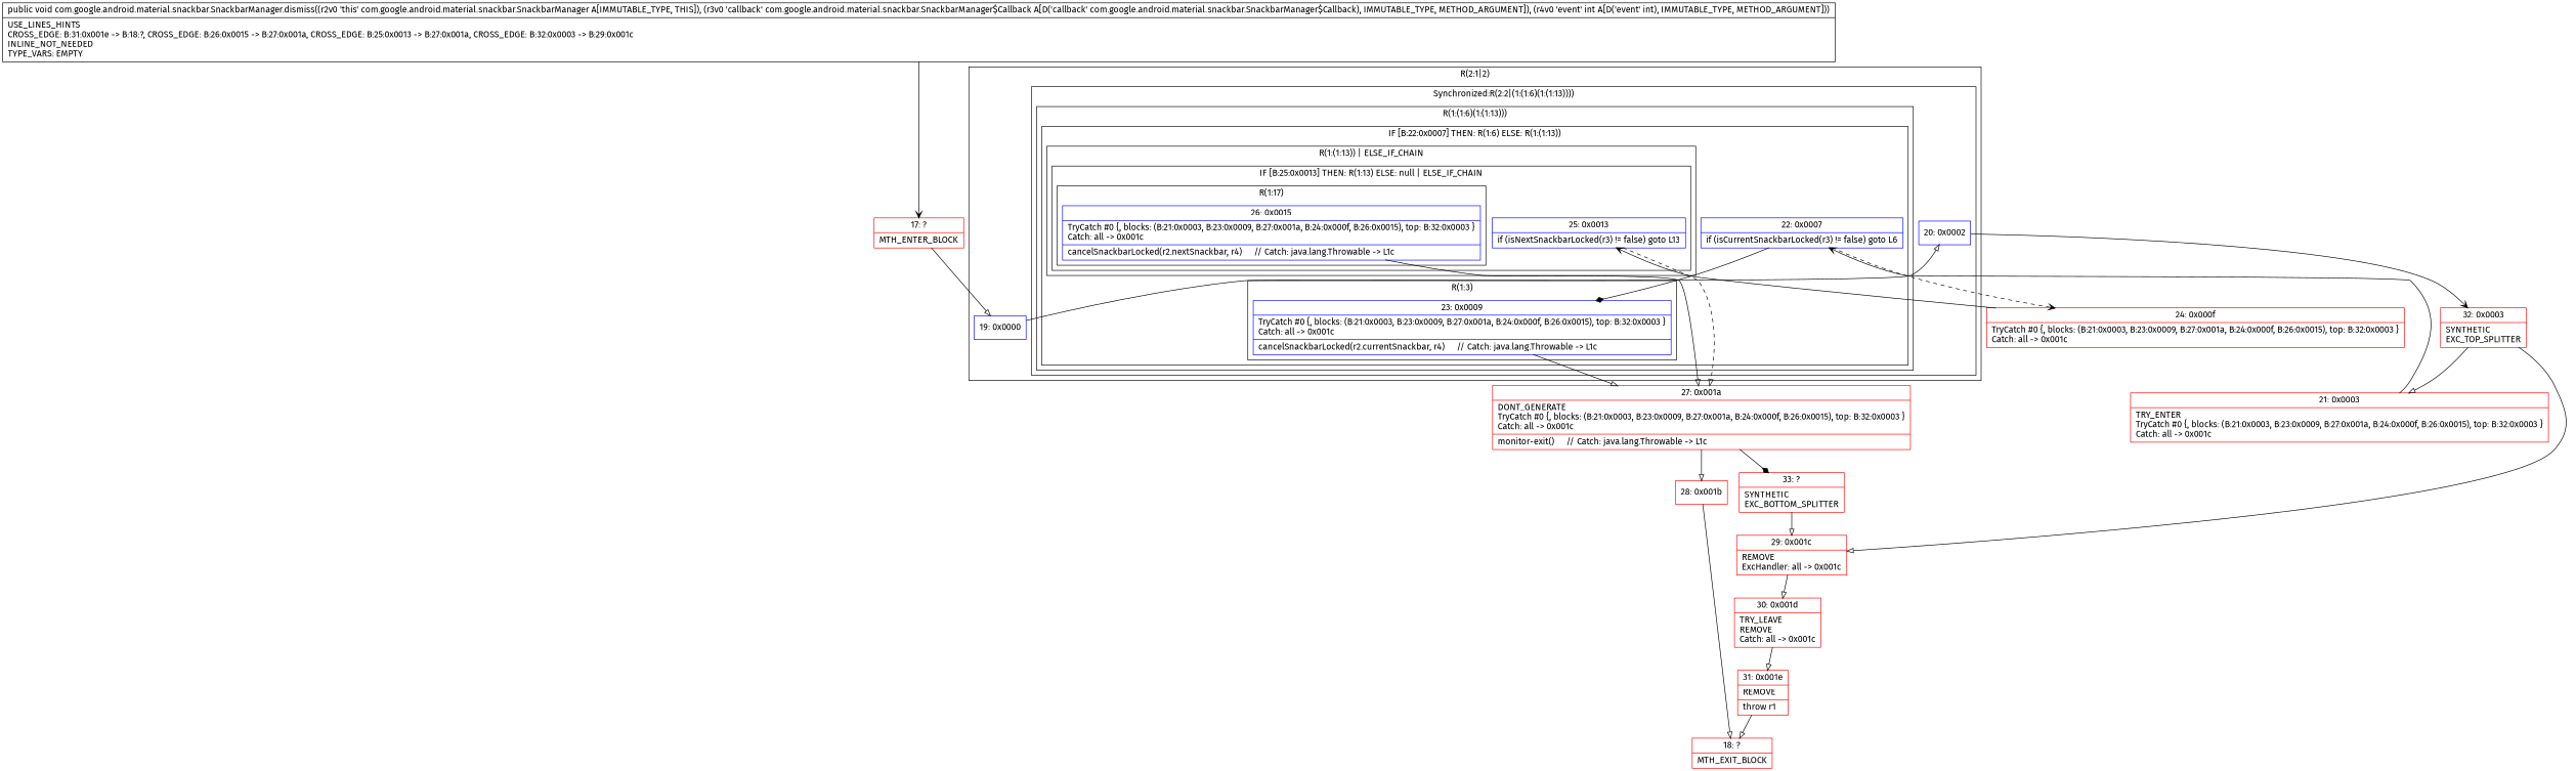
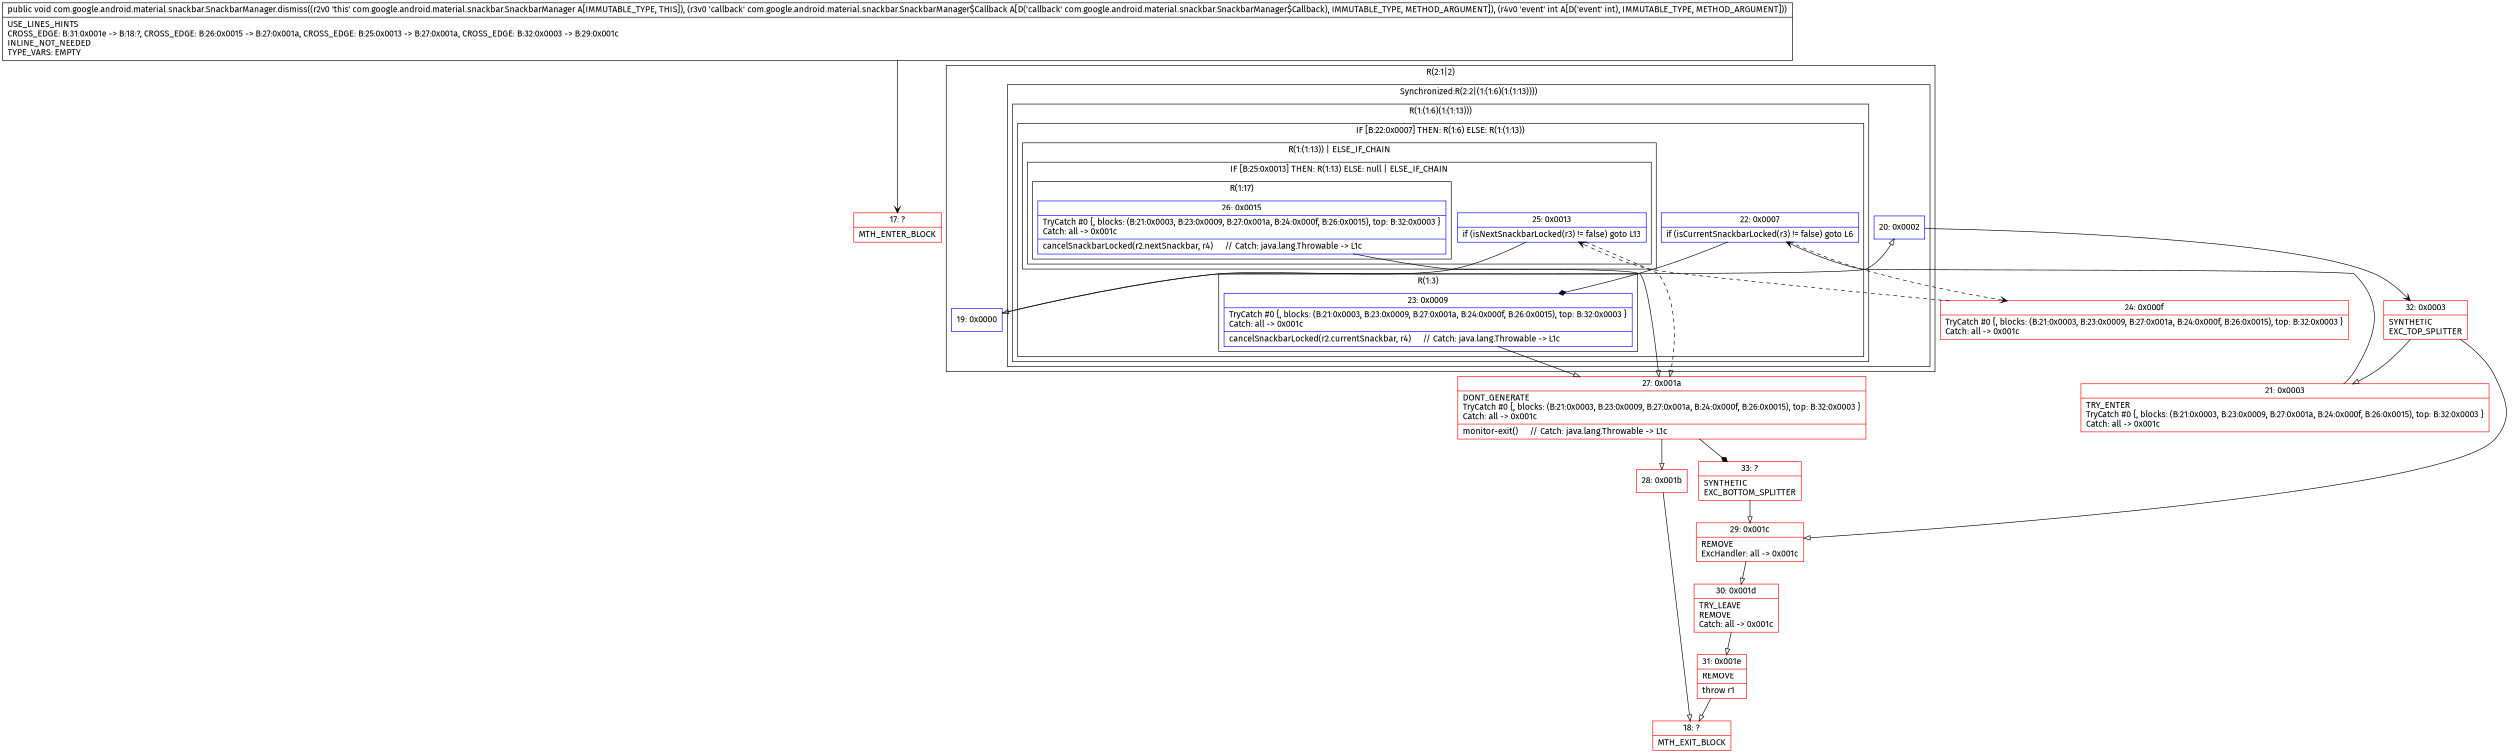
  digraph {
    fontname="Fira Sans"
    node [color=red fontname="Fira Sans" shape=record]
    edge [arrowhead=onormal fontname="Fira Sans"]
    n1 [color=blue label="{23\:\ 0x0009|TryCatch #0 \{, blocks: (B:21:0x0003, B:23:0x0009, B:27:0x001a, B:24:0x000f, B:26:0x0015), top: B:32:0x0003 \}\lCatch: all \-\> 0x001c\l|cancelSnackbarLocked(r2.currentSnackbar, r4)     \/\/ Catch: java.lang.Throwable \-\> L1c\l}"]
    n2 [color=blue label="{26\:\ 0x0015|TryCatch #0 \{, blocks: (B:21:0x0003, B:23:0x0009, B:27:0x001a, B:24:0x000f, B:26:0x0015), top: B:32:0x0003 \}\lCatch: all \-\> 0x001c\l|cancelSnackbarLocked(r2.nextSnackbar, r4)     \/\/ Catch: java.lang.Throwable \-\> L1c\l}"]
    n3 [color=blue label="{25\:\ 0x0013|if (isNextSnackbarLocked(r3) != false) goto L13\l}"]
    n4 [color=blue label="{22\:\ 0x0007|if (isCurrentSnackbarLocked(r3) != false) goto L6\l}"]
    n5 [color=blue label="{20\:\ 0x0002}"]
    n6 [color=blue label="{19\:\ 0x0000}"]
    n7 [label="{27\:\ 0x001a|DONT_GENERATE\lTryCatch #0 \{, blocks: (B:21:0x0003, B:23:0x0009, B:27:0x001a, B:24:0x000f, B:26:0x0015), top: B:32:0x0003 \}\lCatch: all \-\> 0x001c\l|monitor\-exit()     \/\/ Catch: java.lang.Throwable \-\> L1c\l}"]
    n8 [label="{24\:\ 0x000f|TryCatch #0 \{, blocks: (B:21:0x0003, B:23:0x0009, B:27:0x001a, B:24:0x000f, B:26:0x0015), top: B:32:0x0003 \}\lCatch: all \-\> 0x001c\l}"]
    n9 [label="{32\:\ 0x0003|SYNTHETIC\lEXC_TOP_SPLITTER\l}"]
    n10 [label="{21\:\ 0x0003|TRY_ENTER\lTryCatch #0 \{, blocks: (B:21:0x0003, B:23:0x0009, B:27:0x001a, B:24:0x000f, B:26:0x0015), top: B:32:0x0003 \}\lCatch: all \-\> 0x001c\l}"]
    n11 [label="{29\:\ 0x001c|REMOVE\lExcHandler: all \-\> 0x001c\l}"]
    n12 [label="{28\:\ 0x001b}"]
    n13 [label="{33\:\ ?|SYNTHETIC\lEXC_BOTTOM_SPLITTER\l}"]
    n14 [label="{17\:\ ?|MTH_ENTER_BLOCK\l}"]
    n15 [label="{30\:\ 0x001d|TRY_LEAVE\lREMOVE\lCatch: all \-\> 0x001c\l}"]
    n16 [label="{18\:\ ?|MTH_EXIT_BLOCK\l}"]
    n17 [label="{31\:\ 0x001e|REMOVE\l|throw r1\l}"]
    n18 [label="{public void com.google.android.material.snackbar.SnackbarManager.dismiss((r2v0 'this' com.google.android.material.snackbar.SnackbarManager A[IMMUTABLE_TYPE, THIS]), (r3v0 'callback' com.google.android.material.snackbar.SnackbarManager$Callback A[D('callback' com.google.android.material.snackbar.SnackbarManager$Callback), IMMUTABLE_TYPE, METHOD_ARGUMENT]), (r4v0 'event' int A[D('event' int), IMMUTABLE_TYPE, METHOD_ARGUMENT]))  | USE_LINES_HINTS\lCROSS_EDGE: B:31:0x001e \-\> B:18:?, CROSS_EDGE: B:26:0x0015 \-\> B:27:0x001a, CROSS_EDGE: B:25:0x0013 \-\> B:27:0x001a, CROSS_EDGE: B:32:0x0003 \-\> B:29:0x001c\lINLINE_NOT_NEEDED\lTYPE_VARS: EMPTY\l}" color=""]
    subgraph cluster_1 {
      label="R(2:1|2)"
      n6
      subgraph cluster_2 {
        label="Synchronized:R(2:2|(1:(1:6)(1:(1:13))))"
        n5
        subgraph cluster_3 {
          label="R(1:(1:6)(1:(1:13)))"
          subgraph cluster_4 {
            label="IF [B:22:0x0007] THEN: R(1:6) ELSE: R(1:(1:13))"
            n4
            subgraph cluster_5 {
              label="R(1:3)"
              n1
            }
            subgraph cluster_6 {
              label="R(1:(1:13)) | ELSE_IF_CHAIN\l"
              subgraph cluster_7 {
                label="IF [B:25:0x0013] THEN: R(1:13) ELSE: null | ELSE_IF_CHAIN\l"
                n3
                subgraph cluster_8 {
                  label="R(1:17)"
                  n2
                }
              }
            }
          }
        }
      }
    }
    n1 -> n7
    n2 -> n7
    n3 -> n7 [style=dashed]
    n4 -> n1 [arrowhead=diamond]
    n4 -> n8 [arrowhead=vee style=dashed]
    n5 -> n9 [arrowhead=vee]
    n6 -> n5
    n7 -> n12
    n7 -> n13 [arrowhead=diamond]
-   n8 -> n3 [arrowhead=vee]
+   n8 -> n3 [arrowhead=vee style=dashed]
    n9 -> n10
    n9 -> n11
    n10 -> n4 [arrowhead=vee]
    n11 -> n15
    n12 -> n16
    n13 -> n11
-   n14 -> n6
+   n3 -> n6
    n15 -> n17
    n17 -> n16
    n18 -> n14 [arrowhead=vee]
  }
